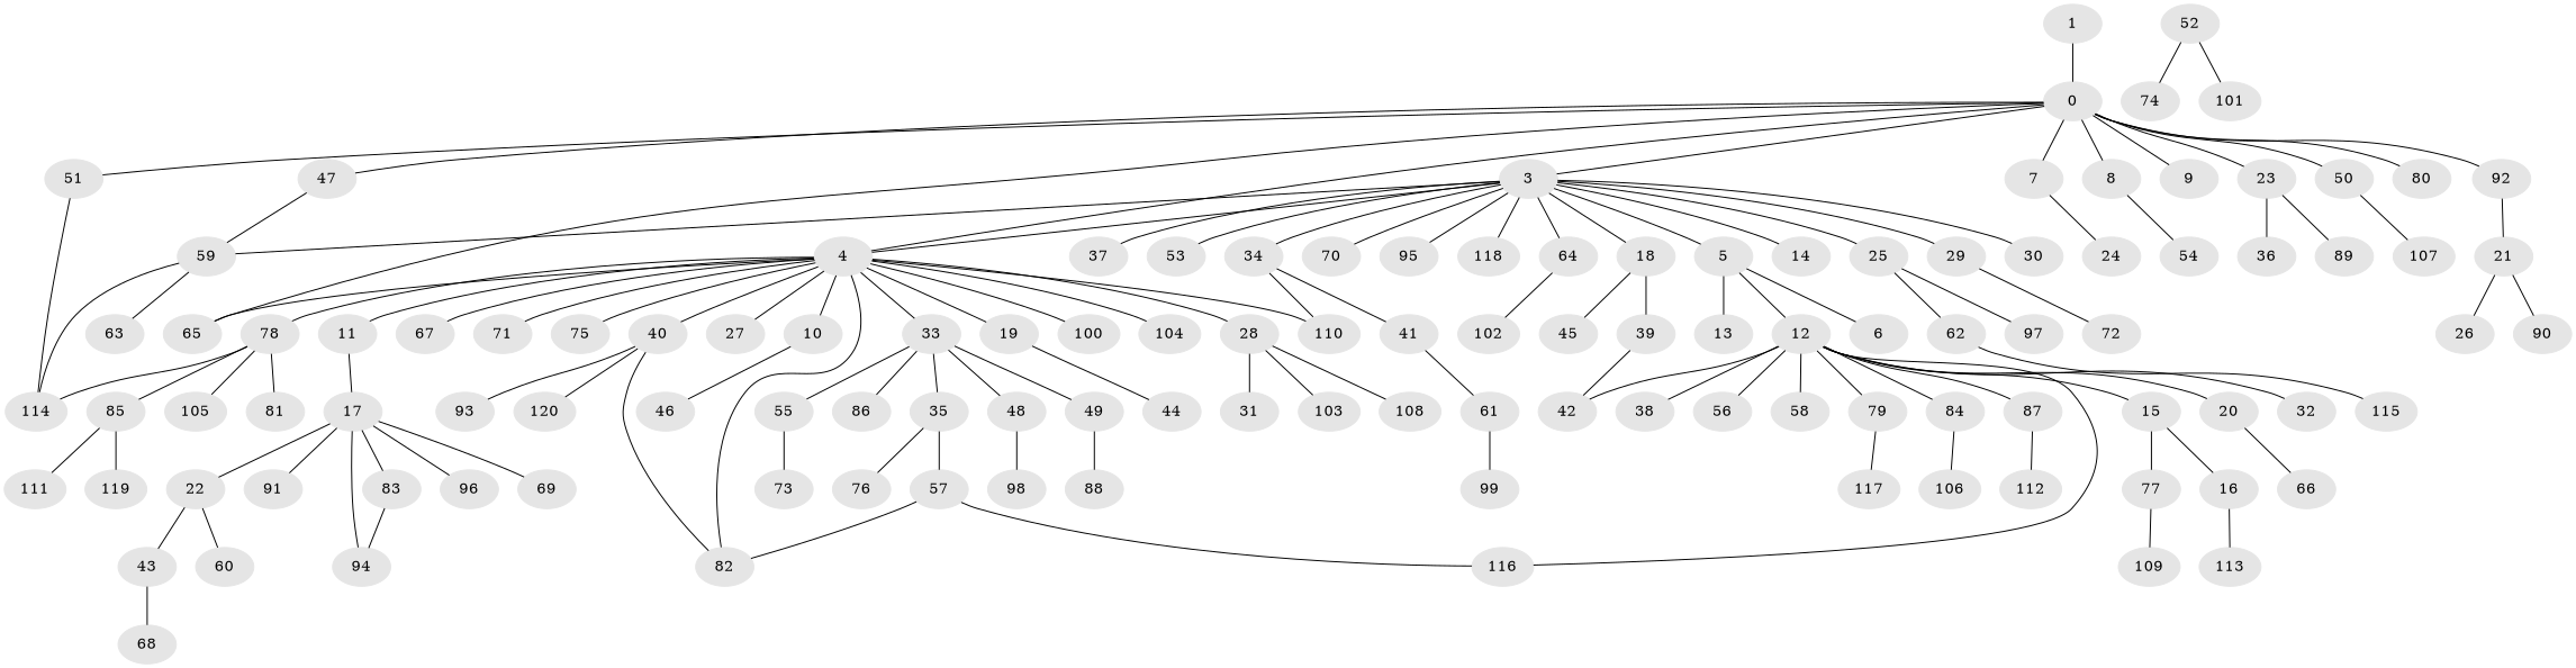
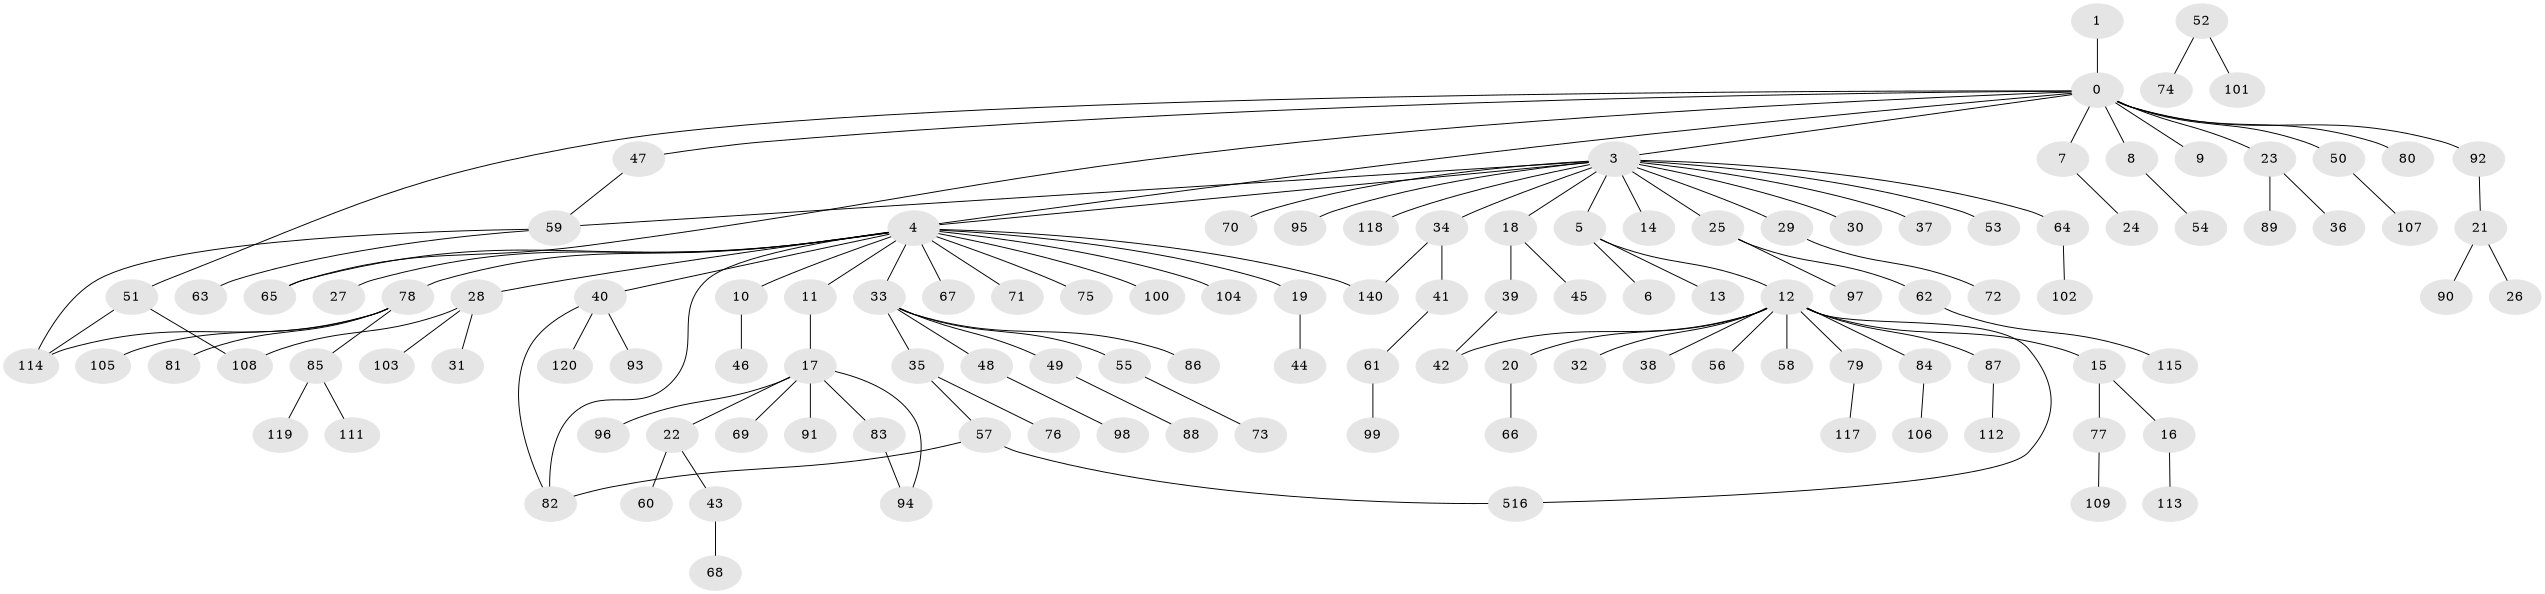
  graph {
    node [color=gray90 style=filled]
    n1 [label=0]
    1
    3
    4
    7
    8
    9
    23
    47
    50
    51
    65
    80
    92
    21
    26
    90
    5
    14
    18
    25
    29
    30
    34
    37
    53
    59
    64
    70
    95
    118
    10
    11
    19
    27
    28
    33
    40
    67
    71
    75
    78
    82
    100
    104
-   110
+   110 [label=140]
    24
    54
    36
    89
    107
    108
    114
    6
    12
    13
    39
    45
    62
    97
    72
    41
    63
    102
    46
    17
    44
    31
    103
    35
    48
    49
    55
    86
    93
    120
    81
    85
    105
    15
    20
    32
    38
    42
    56
    58
    79
    84
    87
-   116
+   116 [label=516]
    22
    69
    83
    91
    96
    94
    16
    77
    66
    117
    106
    112
    113
    109
    43
    60
    52
    74
    101
    68
    115
    57
    76
    98
    88
    73
    61
    99
    111
    119
    n1 -- 3
    n1 -- 4
    n1 -- 7
    n1 -- 8
    n1 -- 9
    n1 -- 23
    n1 -- 47
    n1 -- 50
    n1 -- 51
    n1 -- 65
    n1 -- 80
    n1 -- 92
    1 -- n1
    3 -- 4
    3 -- 5
    3 -- 14
    3 -- 18
    3 -- 25
    3 -- 29
    3 -- 30
    3 -- 34
    3 -- 37
    3 -- 53
    3 -- 59
    3 -- 64
    3 -- 70
    3 -- 95
    3 -- 118
    4 -- 65
    4 -- 10
    4 -- 11
    4 -- 19
    4 -- 27
    4 -- 28
    4 -- 33
    4 -- 40
    4 -- 67
    4 -- 71
    4 -- 75
    4 -- 78
    4 -- 82
    4 -- 100
    4 -- 104
    4 -- 110
    7 -- 24
    8 -- 54
    23 -- 36
    23 -- 89
    47 -- 59
    50 -- 107
+   51 -- 108
    51 -- 114
    92 -- 21
    21 -- 26
    21 -- 90
    5 -- 6
    5 -- 12
    5 -- 13
    18 -- 39
    18 -- 45
    25 -- 62
    25 -- 97
    29 -- 72
    34 -- 110
    34 -- 41
    59 -- 114
    59 -- 63
    64 -- 102
    10 -- 46
    11 -- 17
    19 -- 44
    28 -- 108
    28 -- 31
    28 -- 103
    33 -- 35
    33 -- 48
    33 -- 49
    33 -- 55
    33 -- 86
    40 -- 82
    40 -- 93
    40 -- 120
    78 -- 114
    78 -- 81
    78 -- 85
    78 -- 105
    12 -- 15
    12 -- 20
    12 -- 32
    12 -- 38
    12 -- 42
    12 -- 56
    12 -- 58
    12 -- 79
    12 -- 84
    12 -- 87
    12 -- 116
    39 -- 42
    62 -- 115
    41 -- 61
    17 -- 22
    17 -- 69
    17 -- 83
    17 -- 91
    17 -- 96
    17 -- 94
    35 -- 57
    35 -- 76
    48 -- 98
    49 -- 88
    55 -- 73
    85 -- 111
    85 -- 119
    15 -- 16
    15 -- 77
    20 -- 66
    79 -- 117
    84 -- 106
    87 -- 112
    22 -- 43
    22 -- 60
    83 -- 94
    16 -- 113
    77 -- 109
    43 -- 68
    52 -- 74
    52 -- 101
    57 -- 82
    57 -- 116
    61 -- 99
  }
